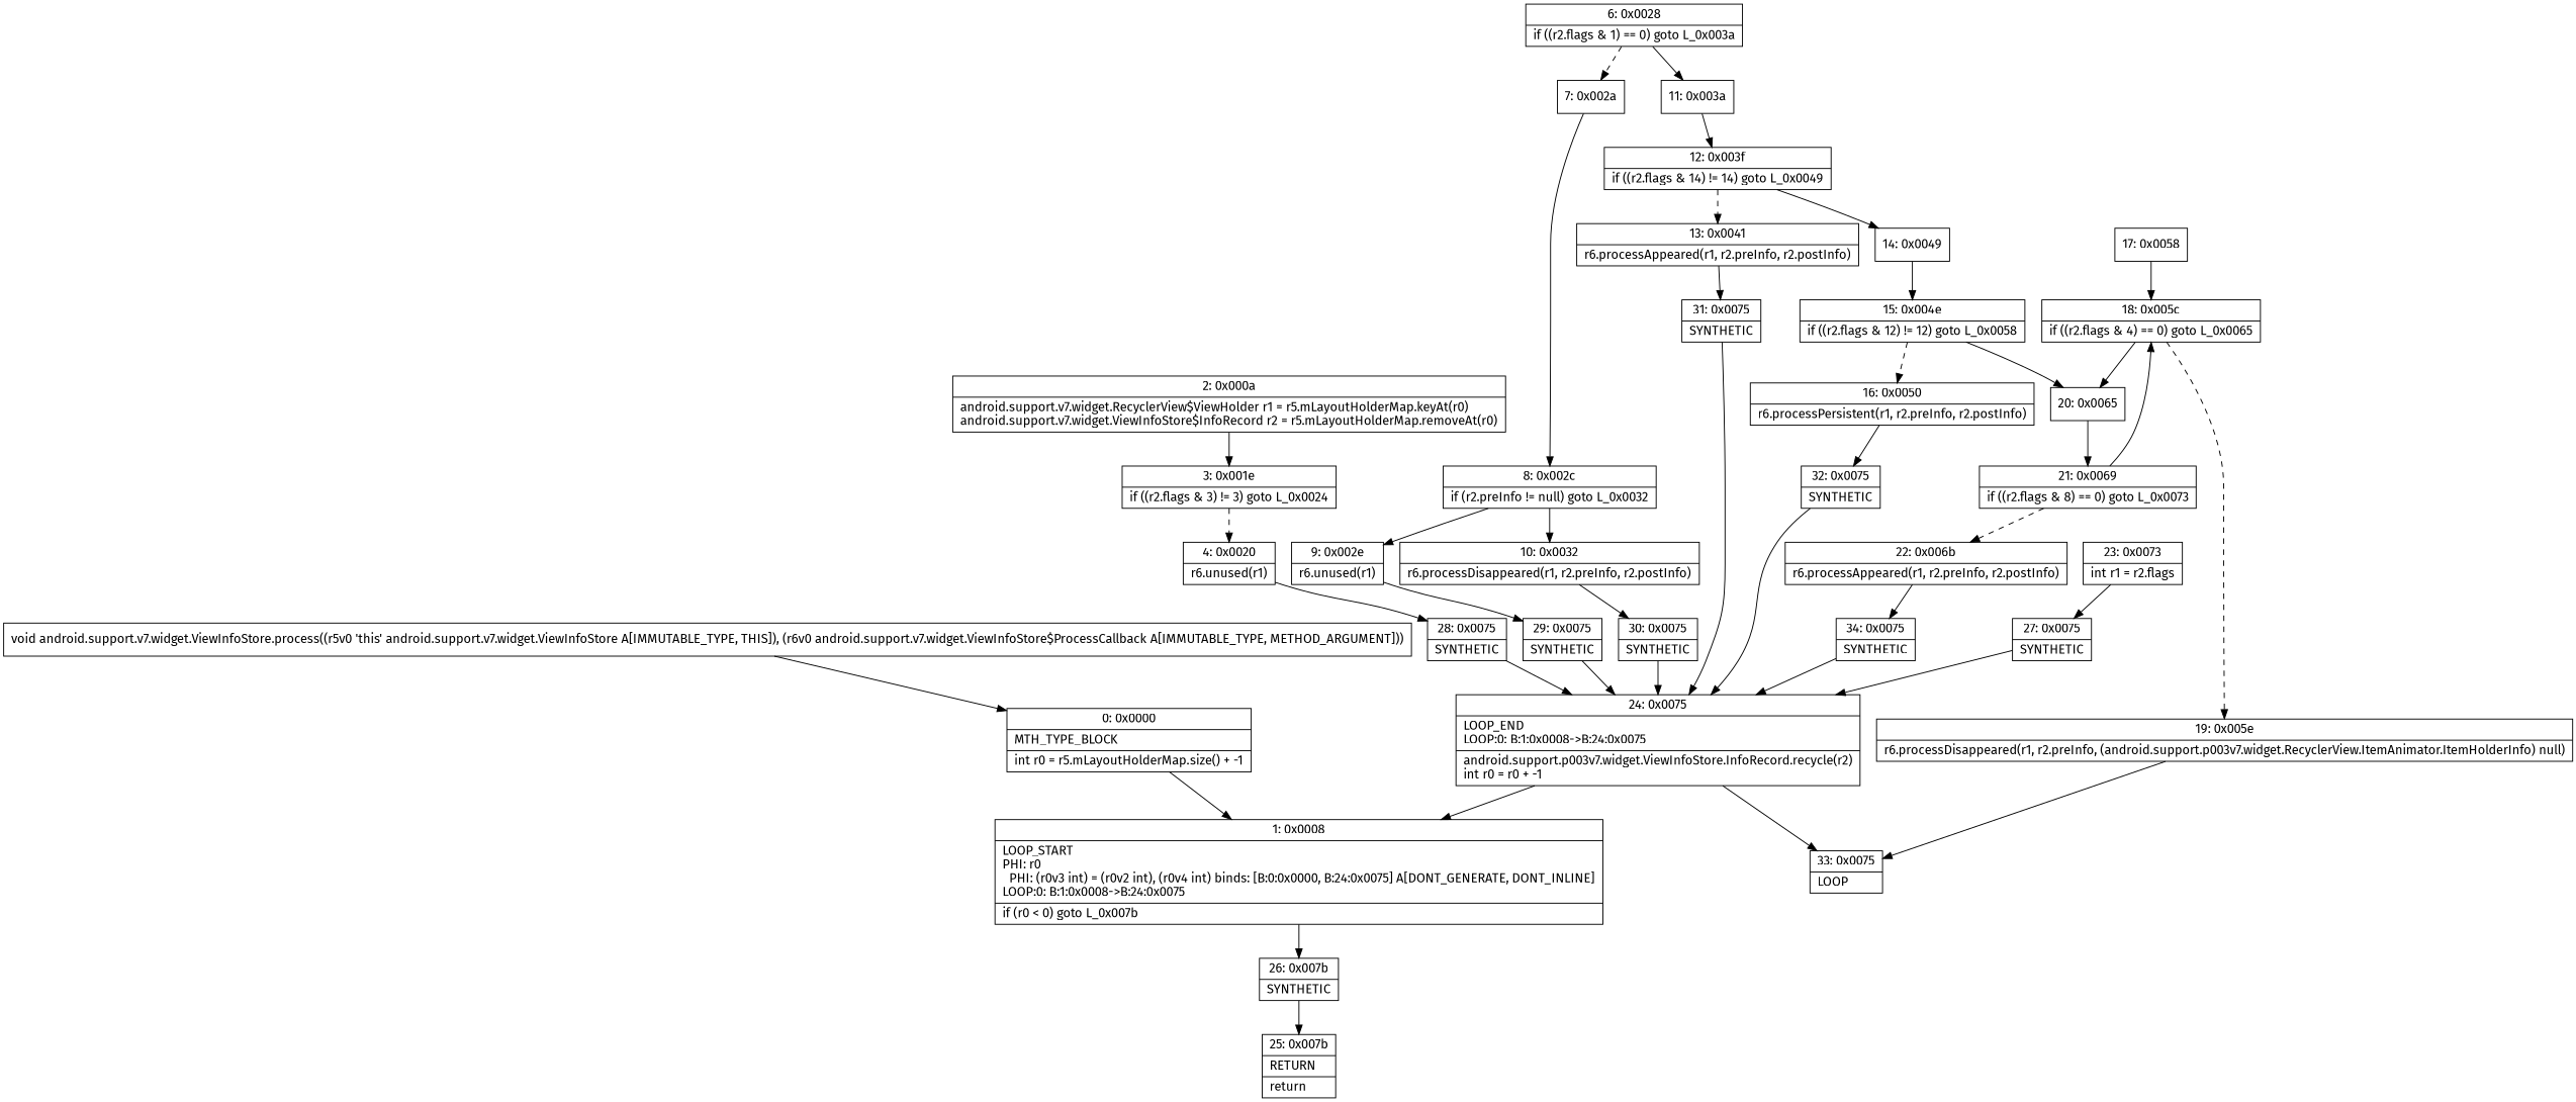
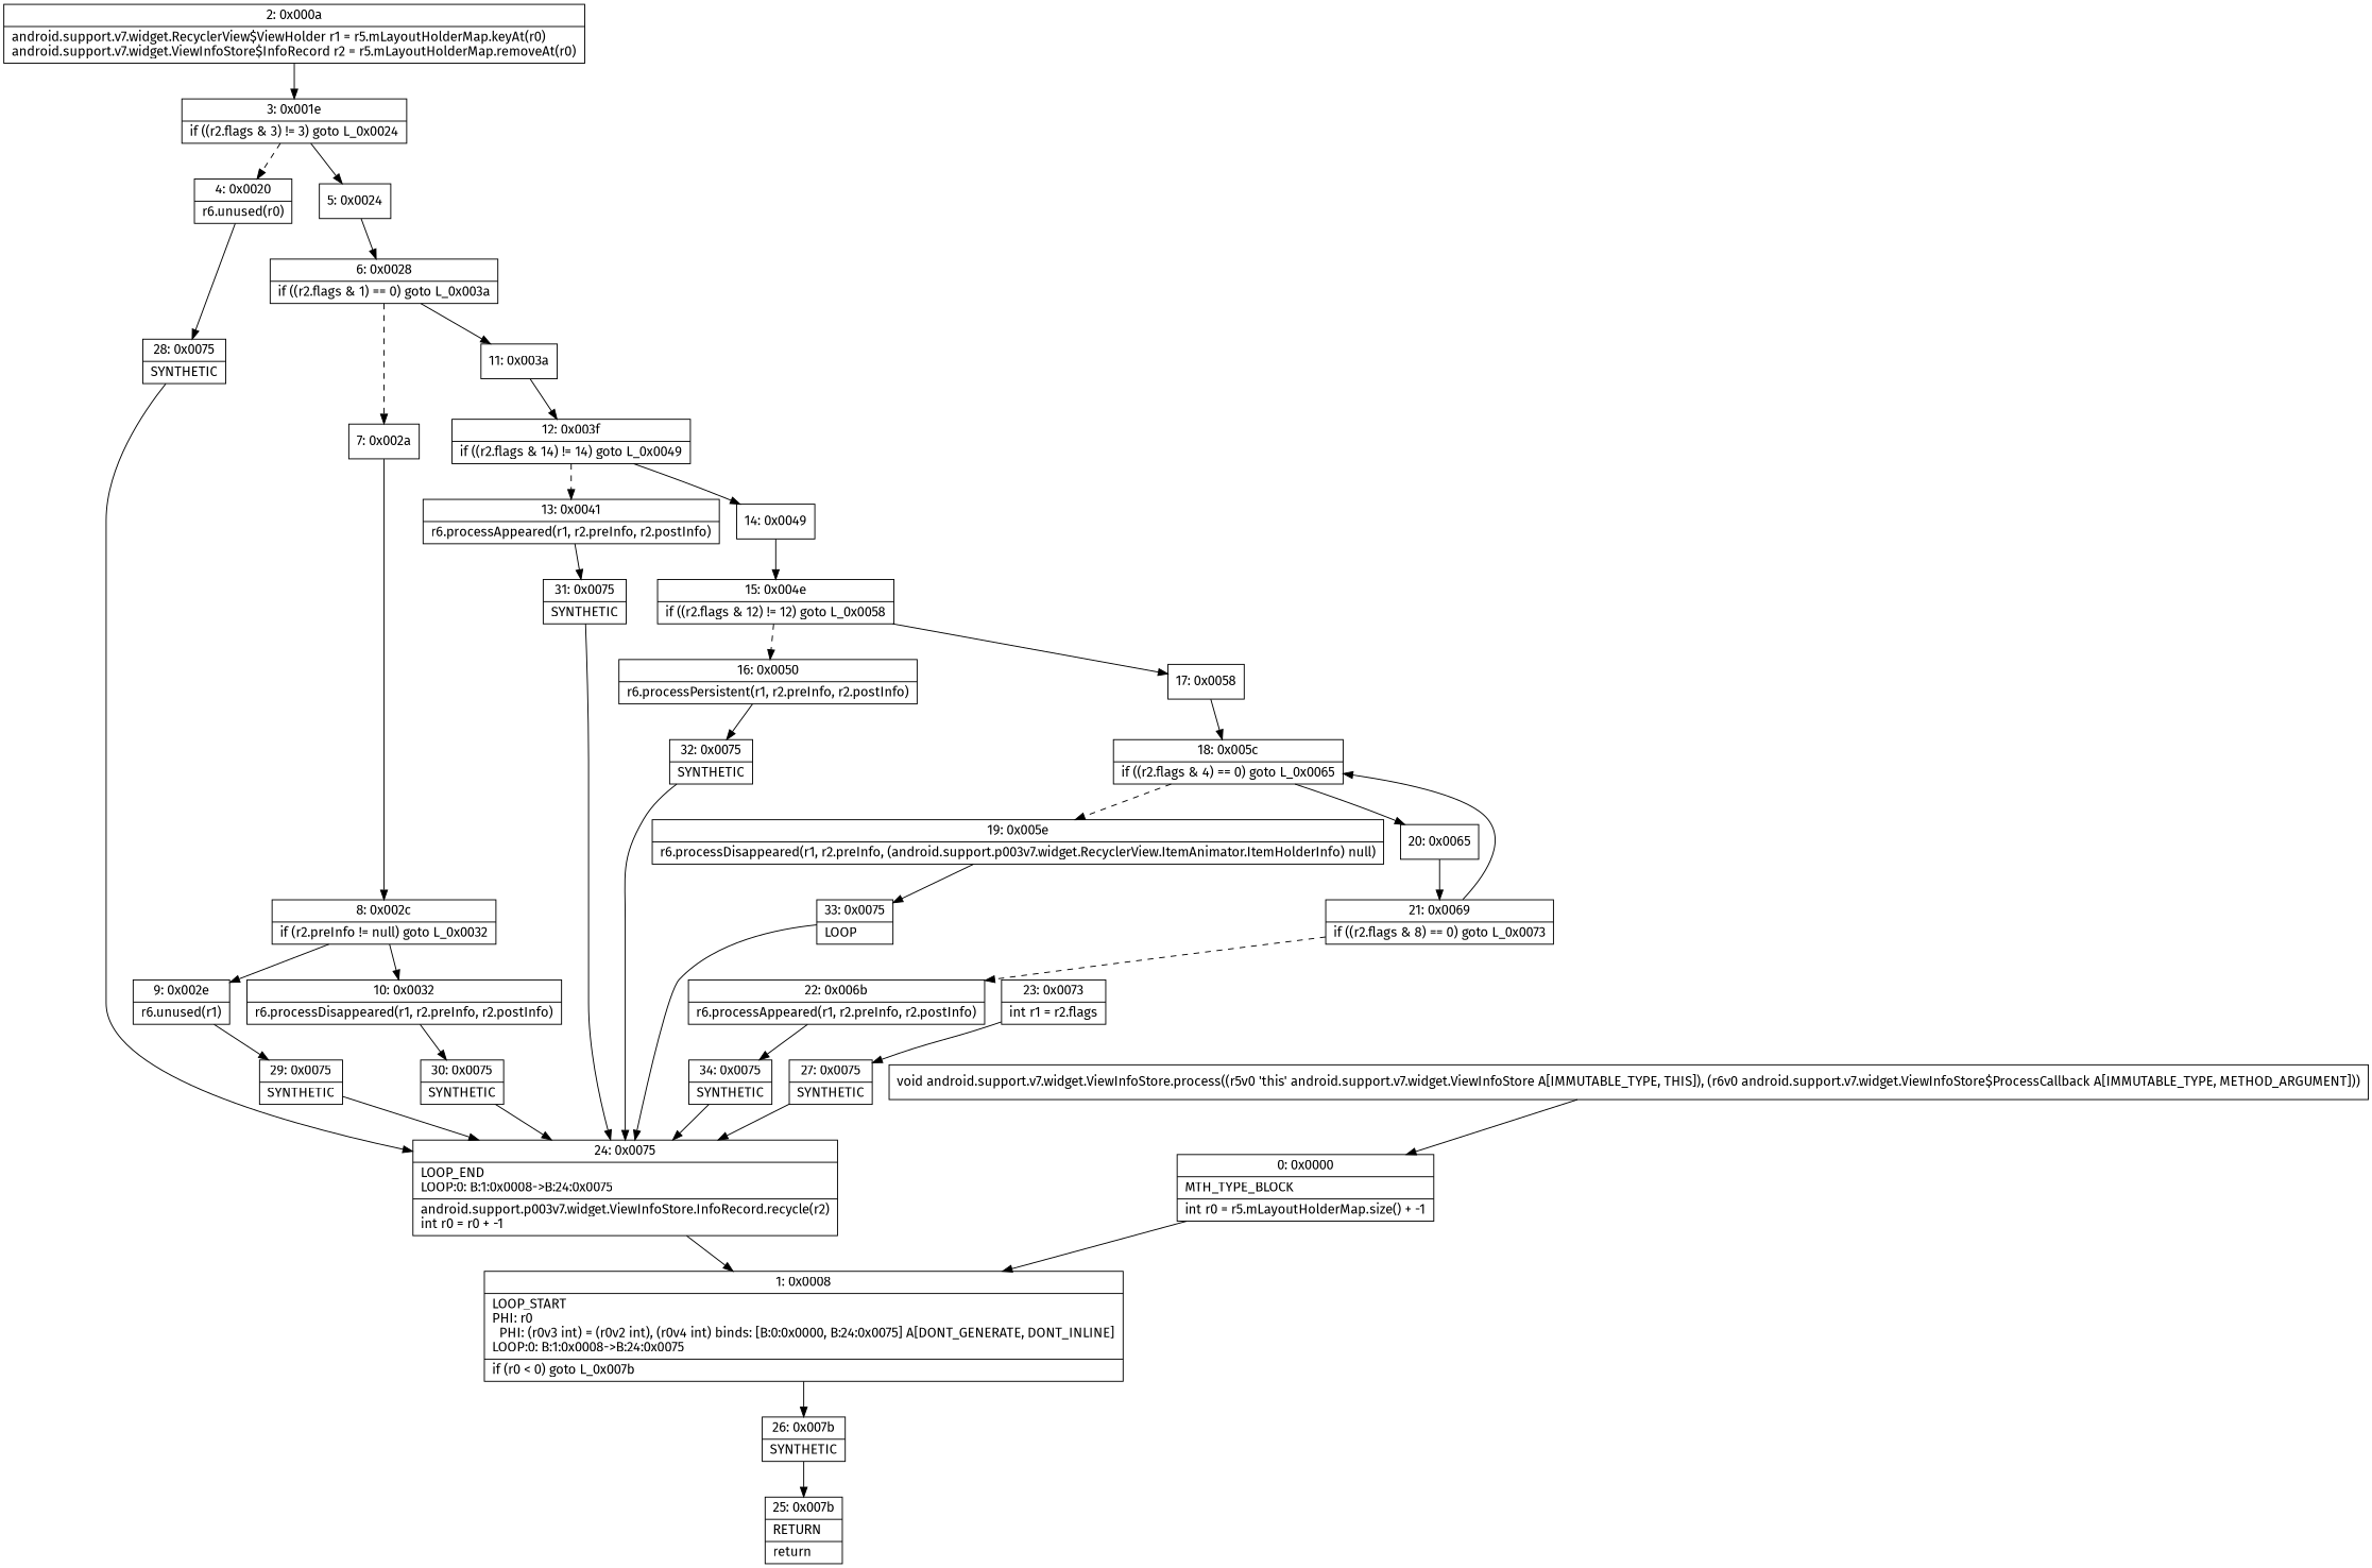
  digraph {
    fontname="Fira Sans"
    node [fontname="Fira Sans" shape=record]
    edge [fontname="Fira Sans"]
    n1 [label="{0\:\ 0x0000|MTH_TYPE_BLOCK\l|int r0 = r5.mLayoutHolderMap.size() + \-1\l}"]
    n2 [label="{1\:\ 0x0008|LOOP_START\lPHI: r0 \l  PHI: (r0v3 int) = (r0v2 int), (r0v4 int) binds: [B:0:0x0000, B:24:0x0075] A[DONT_GENERATE, DONT_INLINE]\lLOOP:0: B:1:0x0008\-\>B:24:0x0075\l|if (r0 \< 0) goto L_0x007b\l}"]
    n3 [label="{26\:\ 0x007b|SYNTHETIC\l}"]
    n4 [label="{2\:\ 0x000a|android.support.v7.widget.RecyclerView$ViewHolder r1 = r5.mLayoutHolderMap.keyAt(r0)\landroid.support.v7.widget.ViewInfoStore$InfoRecord r2 = r5.mLayoutHolderMap.removeAt(r0)\l}"]
    n5 [label="{3\:\ 0x001e|if ((r2.flags & 3) != 3) goto L_0x0024\l}"]
    n6 [label="{25\:\ 0x007b|RETURN\l|return\l}"]
-   n7 [label="{4\:\ 0x0020|r6.unused(r1)\l}"]
+   n7 [label="{4\:\ 0x0020|r6.unused(r0)\l}"]
+   n8 [label="{5\:\ 0x0024}"]
    n9 [label="{28\:\ 0x0075|SYNTHETIC\l}"]
    n10 [label="{6\:\ 0x0028|if ((r2.flags & 1) == 0) goto L_0x003a\l}"]
    n11 [label="{24\:\ 0x0075|LOOP_END\lLOOP:0: B:1:0x0008\-\>B:24:0x0075\l|android.support.p003v7.widget.ViewInfoStore.InfoRecord.recycle(r2)\lint r0 = r0 + \-1\l}"]
    n12 [label="{7\:\ 0x002a}"]
    n13 [label="{11\:\ 0x003a}"]
    n14 [label="{8\:\ 0x002c|if (r2.preInfo != null) goto L_0x0032\l}"]
    n15 [label="{12\:\ 0x003f|if ((r2.flags & 14) != 14) goto L_0x0049\l}"]
    n16 [label="{9\:\ 0x002e|r6.unused(r1)\l}"]
    n17 [label="{10\:\ 0x0032|r6.processDisappeared(r1, r2.preInfo, r2.postInfo)\l}"]
    n18 [label="{29\:\ 0x0075|SYNTHETIC\l}"]
    n19 [label="{30\:\ 0x0075|SYNTHETIC\l}"]
    n20 [label="{13\:\ 0x0041|r6.processAppeared(r1, r2.preInfo, r2.postInfo)\l}"]
    n21 [label="{14\:\ 0x0049}"]
    n22 [label="{31\:\ 0x0075|SYNTHETIC\l}"]
    n23 [label="{15\:\ 0x004e|if ((r2.flags & 12) != 12) goto L_0x0058\l}"]
    n24 [label="{16\:\ 0x0050|r6.processPersistent(r1, r2.preInfo, r2.postInfo)\l}"]
    n25 [label="{17\:\ 0x0058}"]
    n26 [label="{32\:\ 0x0075|SYNTHETIC\l}"]
    n27 [label="{18\:\ 0x005c|if ((r2.flags & 4) == 0) goto L_0x0065\l}"]
    n28 [label="{19\:\ 0x005e|r6.processDisappeared(r1, r2.preInfo, (android.support.p003v7.widget.RecyclerView.ItemAnimator.ItemHolderInfo) null)\l}"]
    n29 [label="{20\:\ 0x0065}"]
    n30 [label="{33\:\ 0x0075|LOOP\l}"]
    n31 [label="{21\:\ 0x0069|if ((r2.flags & 8) == 0) goto L_0x0073\l}"]
    n32 [label="{22\:\ 0x006b|r6.processAppeared(r1, r2.preInfo, r2.postInfo)\l}"]
    n33 [label="{34\:\ 0x0075|SYNTHETIC\l}"]
    n34 [label="{23\:\ 0x0073|int r1 = r2.flags\l}"]
    n35 [label="{27\:\ 0x0075|SYNTHETIC\l}"]
    n36 [label="{void android.support.v7.widget.ViewInfoStore.process((r5v0 'this' android.support.v7.widget.ViewInfoStore A[IMMUTABLE_TYPE, THIS]), (r6v0 android.support.v7.widget.ViewInfoStore$ProcessCallback A[IMMUTABLE_TYPE, METHOD_ARGUMENT])) }"]
    n1 -> n2
    n2 -> n3
    n3 -> n6
    n4 -> n5
    n5 -> n7 [style=dashed]
+   n5 -> n8
    n7 -> n9
+   n8 -> n10
    n9 -> n11
    n10 -> n12 [style=dashed]
    n10 -> n13
    n11 -> n2
    n12 -> n14
    n13 -> n15
    n14 -> n16 [style=solid]
    n14 -> n17
    n15 -> n20 [style=dashed]
    n15 -> n21
    n16 -> n18
    n17 -> n19
    n18 -> n11
    n19 -> n11
    n20 -> n22
    n21 -> n23
    n22 -> n11
    n23 -> n24 [style=dashed]
-   n23 -> n29
+   n23 -> n25
    n24 -> n26
    n25 -> n27
    n26 -> n11
    n27 -> n28 [style=dashed]
    n27 -> n29
    n28 -> n30
    n29 -> n31
-   n11 -> n30
+   n30 -> n11
    n31 -> n27
    n31 -> n32 [style=dashed]
    n32 -> n33
    n33 -> n11
    n34 -> n35
    n35 -> n11
    n36 -> n1
  }
